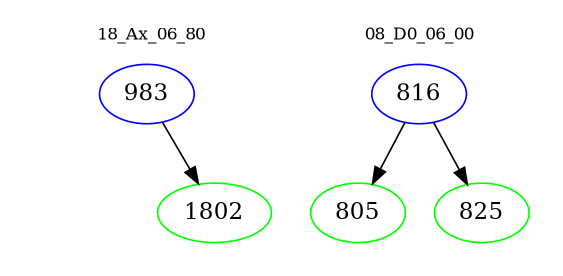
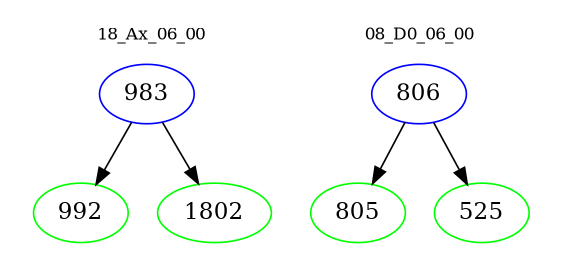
  digraph {
    node [color=green]
    edge [color=black]
    n1 [color=blue label=983]
+   n2 [label=992]
    n3 [label=1802]
-   n4 [color=blue label=816]
+   n4 [color=blue label=806]
    n5 [label=805]
-   n6 [label=825]
+   n6 [label=525]
    subgraph cluster_1 {
      color=white
      fontsize=10
-     label="18_Ax_06_80"
+     label="18_Ax_06_00"
      n1
+     n2
      n3
    }
    subgraph cluster_2 {
      color=white
      fontsize=10
      label="08_D0_06_00"
      n4
      n5
      n6
    }
+   n1 -> n2
    n1 -> n3
    n4 -> n5
    n4 -> n6
  }
